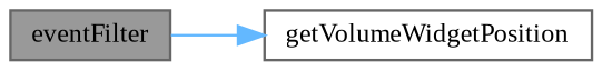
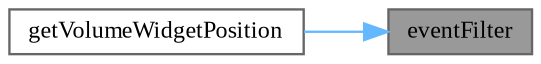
  digraph {
    rankdir=LR
    fontname="Liberation Serif"
    node [fontname="Liberation Serif" fontsize=10 shape=box style=filled]
    n1 [color=gray40 fillcolor=grey60 fontcolor=black height=0.2 label=eventFilter width=0.4]
    n2 [color=grey40 fillcolor=white height=0.2 label=getVolumeWidgetPosition width=0.4]
-   n1 -> n2 [color=steelblue1 fontname="Liberation Serif" fontsize=10 labelfontname=Helvetica labelfontsize=10 style=solid]
+   n2 -> n1 [color=steelblue1 fontname="Liberation Serif" fontsize=10 labelfontname=Helvetica labelfontsize=10 style=solid]
  }
